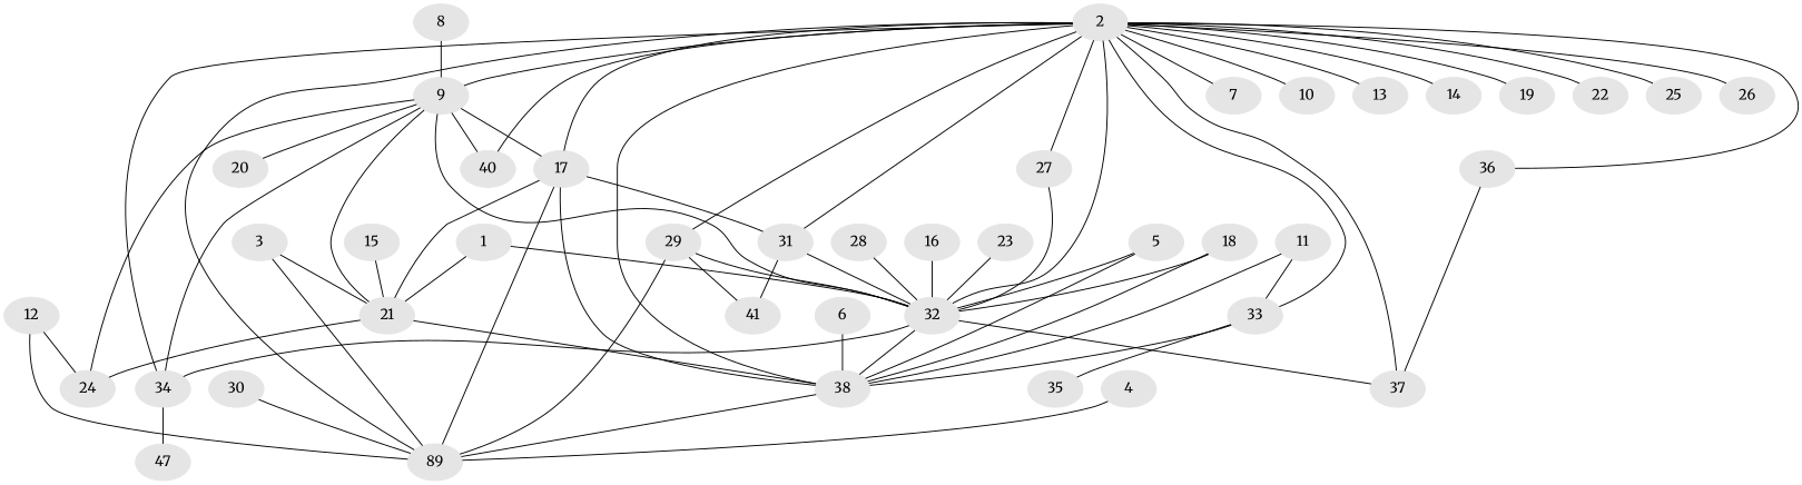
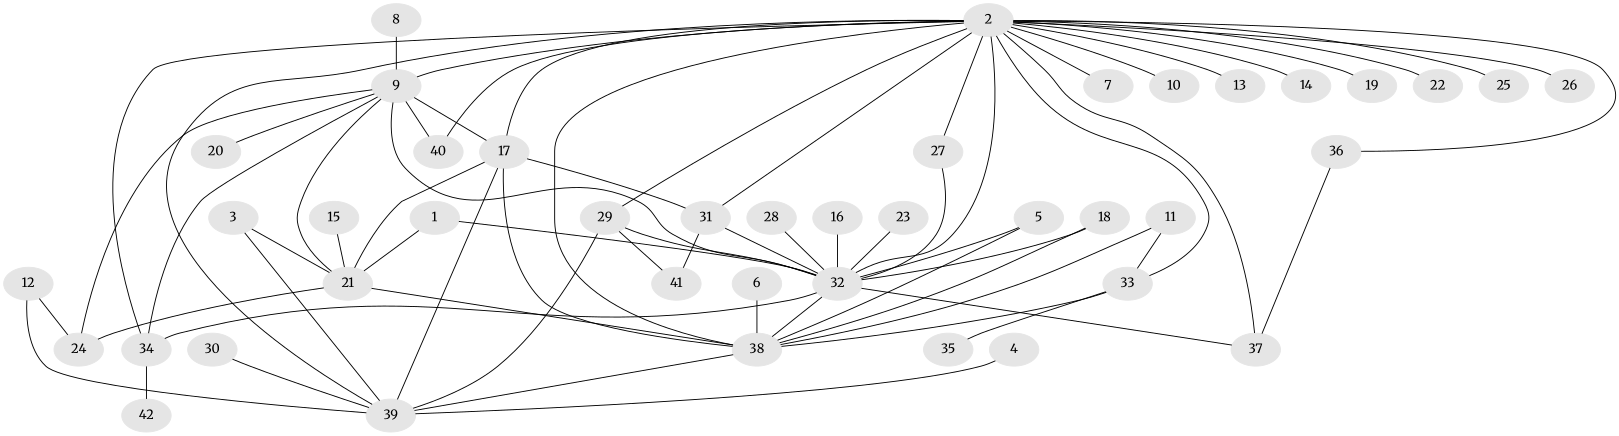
  graph {
    fontname=Merriweather
    node [color=gray90 fontname=Merriweather style=filled]
    edge [fontname=Merriweather weight=1.0]
    1
    21
    32
    38
    24
    34
    37
    2
    7
    9
    10
    13
    14
    17
    19
    22
    25
    26
    27
    29
    31
    33
    36
-   39 [label=89]
+   39
    40
    20
    41
    35
-   42 [label=47]
+   42
    3
    4
    5
    6
    8
    11
    12
    15
    16
    18
    23
    28
    30
    1 -- 21
    1 -- 32
    21 -- 38
    21 -- 24
    32 -- 38
    32 -- 34 [weight=3.0]
    32 -- 37
    38 -- 39
    34 -- 42
    2 -- 32 [weight=4.0]
    2 -- 38 [weight=2.0]
    2 -- 34
    2 -- 37
    2 -- 7
    2 -- 9
    2 -- 10
    2 -- 13
    2 -- 14
    2 -- 17
    2 -- 19
    2 -- 22
    2 -- 25
    2 -- 26
    2 -- 27
    2 -- 29
    2 -- 31
    2 -- 33
    2 -- 36
    2 -- 39
    2 -- 40
    9 -- 21
    9 -- 32
    9 -- 24
    9 -- 34
    9 -- 17 [weight=2.0]
    9 -- 40 [weight=2.0]
    9 -- 20
    17 -- 21
    17 -- 38
    17 -- 31
    17 -- 39
    27 -- 32
    29 -- 32
    29 -- 39
    29 -- 41
    31 -- 32
    31 -- 41
    33 -- 38
    33 -- 35
    36 -- 37
    3 -- 21
    3 -- 39
    4 -- 39
    5 -- 32
    5 -- 38
    6 -- 38
    8 -- 9
    11 -- 38
    11 -- 33
    12 -- 24
    12 -- 39
    15 -- 21
    16 -- 32
    18 -- 32
    18 -- 38
    23 -- 32
    28 -- 32
    30 -- 39
  }
